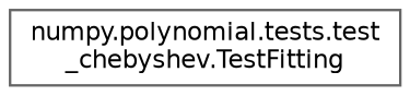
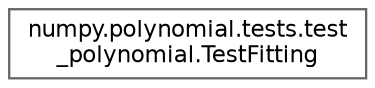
  digraph {
    rankdir=LR
-   n1 [color=grey40 fillcolor=white fontname=Helvetica fontsize=10 height=0.2 label="numpy.polynomial.tests.test\l_chebyshev.TestFitting" shape=box style=filled width=0.4]
+   n1 [color=grey40 fillcolor=white fontname=Helvetica fontsize=10 height=0.2 label="numpy.polynomial.tests.test\l_polynomial.TestFitting" shape=box style=filled width=0.4]
  }
